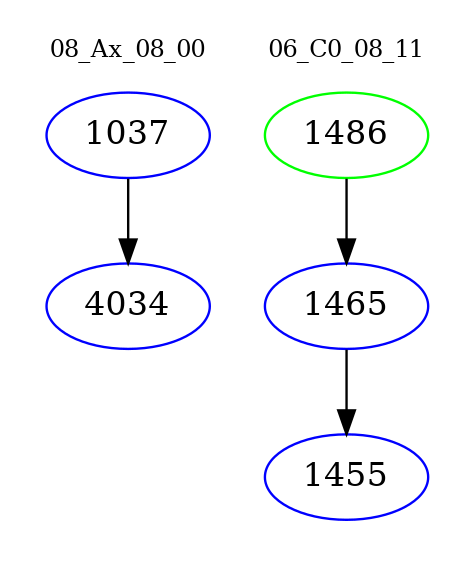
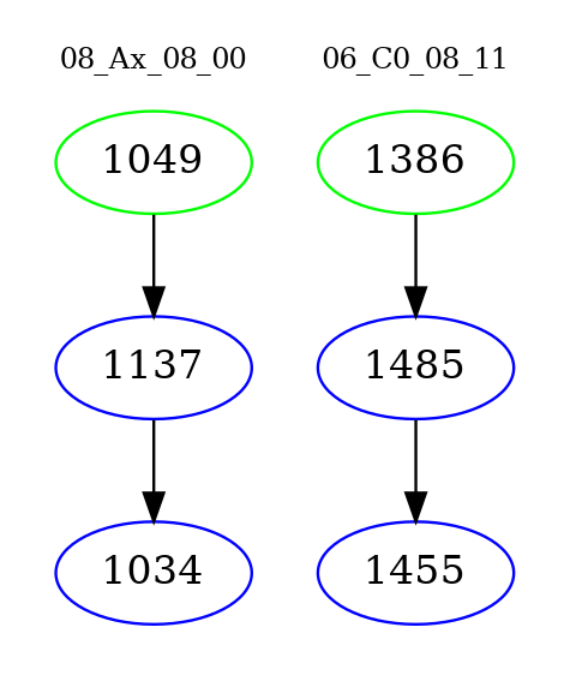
  digraph {
    node [color=blue]
    edge [color=black]
-   n2 [label=1037]
-   n3 [label=4034]
-   n4 [color=green label=1486]
-   n5 [label=1465]
+   n1 [color=green label=1049]
+   n2 [label=1137]
+   n3 [label=1034]
+   n4 [color=green label=1386]
+   n5 [label=1485]
    n6 [label=1455]
    subgraph cluster_1 {
      color=white
      fontsize=10
      label="08_Ax_08_00"
+     n1
      n2
      n3
    }
    subgraph cluster_2 {
      color=white
      fontsize=10
      label="06_C0_08_11"
      n4
      n5
      n6
    }
+   n1 -> n2
    n2 -> n3
    n4 -> n5
    n5 -> n6
  }
